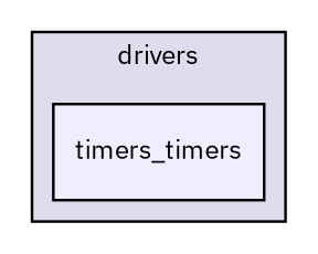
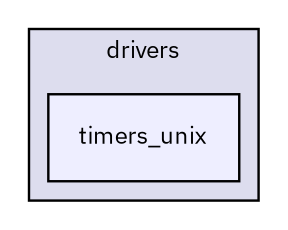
  digraph {
    compound=true
    rankdir=LR
    fontname="IBM Plex Sans"
-   n1 [fillcolor="#eeeeff" fontname="IBM Plex Sans" fontsize=10 label=timers_timers pencolor=black shape=box style=filled]
+   n1 [fillcolor="#eeeeff" fontname="IBM Plex Sans" fontsize=10 label=timers_unix pencolor=black shape=box style=filled]
    subgraph cluster_1 {
      bgcolor="#ddddee"
      fontsize=10
      label=drivers
      pencolor=black
      n1
    }
  }
